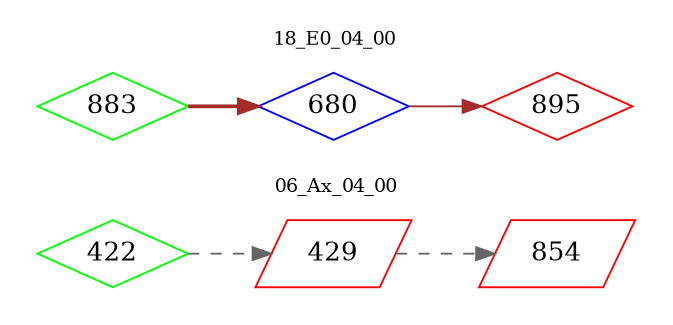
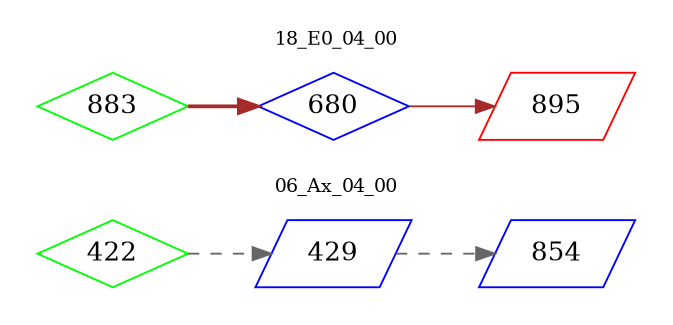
  digraph {
    rankdir=LR
    node [color=green shape=diamond]
    edge [color=gray40 style=dashed]
    n1 [label=422]
-   n2 [color=red label=429 shape=parallelogram]
-   n3 [color=red label=854 shape=parallelogram]
+   n2 [color=blue label=429 shape=parallelogram]
+   n3 [color=blue label=854 shape=parallelogram]
    n4 [label=883]
    n5 [color=blue label=680]
-   n6 [color=red label=895]
+   n6 [color=red label=895 shape=parallelogram]
    subgraph cluster_1 {
      color=white
      fontsize=10
      label="06_Ax_04_00"
      n1
      n2
      n3
    }
    subgraph cluster_2 {
      color=white
      fontsize=10
      label="18_E0_04_00"
      n4
      n5
      n6
    }
    n1 -> n2
    n2 -> n3
    n4 -> n5 [color=brown style=bold]
    n5 -> n6 [color=brown style=solid]
  }
